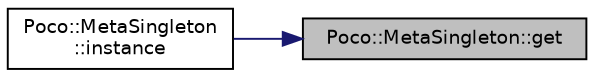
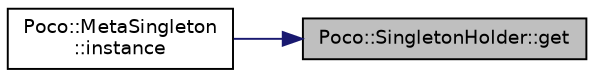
  digraph {
    rankdir=RL
    node [color=black fontname=Helvetica fontsize=10 shape=record style=filled]
-   n1 [fillcolor=grey75 fontcolor=black height=0.2 label="Poco::MetaSingleton::get" width=0.4]
+   n1 [fillcolor=grey75 fontcolor=black height=0.2 label="Poco::SingletonHolder::get" width=0.4]
    n2 [fillcolor=white height=0.2 label="Poco::MetaSingleton\l::instance" width=0.4]
    n1 -> n2 [color=midnightblue dir=back fontname=Helvetica fontsize=10 labelfontname=Helvetica labelfontsize=10 style=solid]
  }
